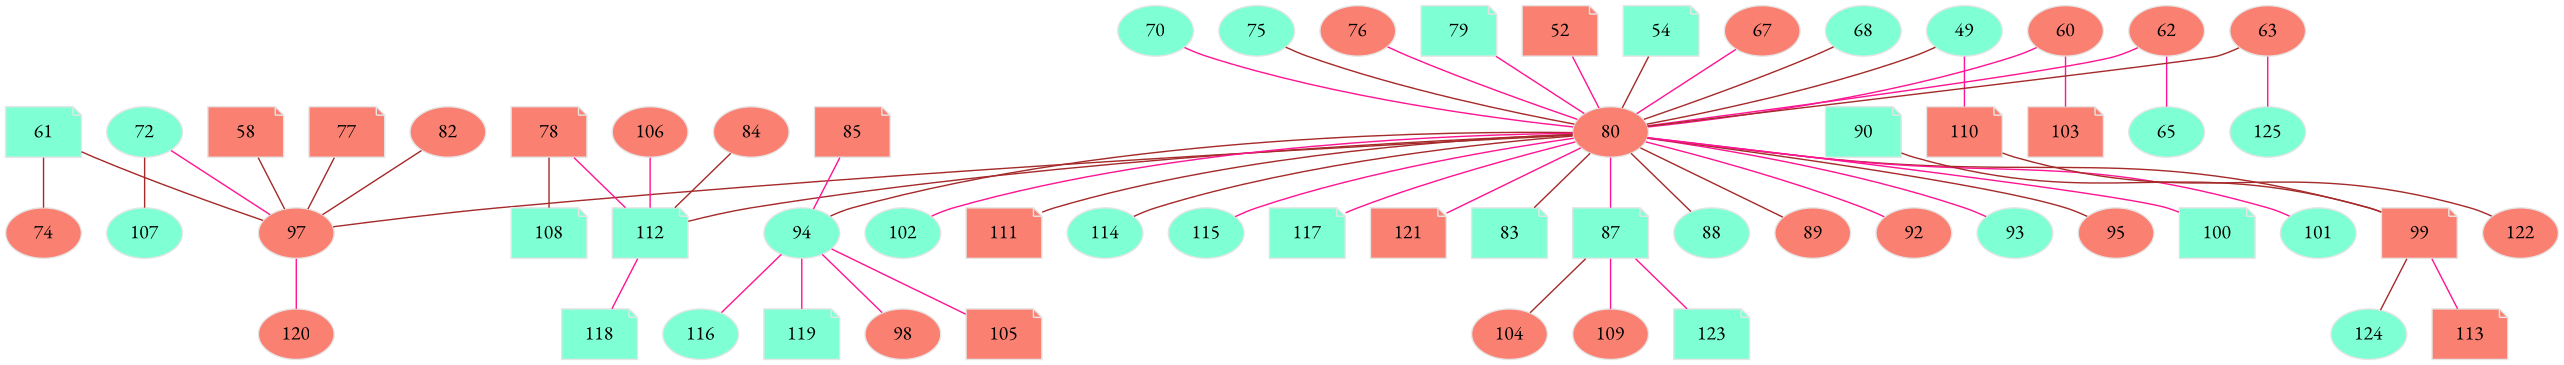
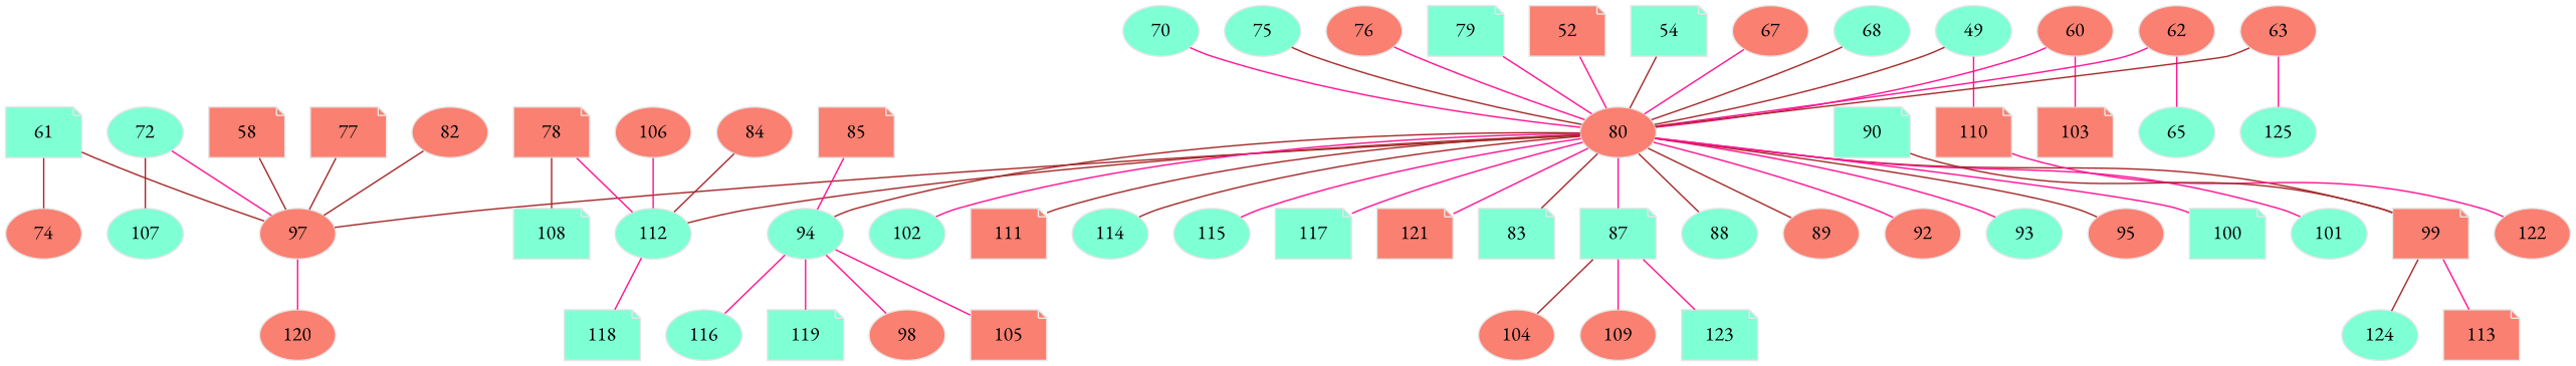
  graph {
    fontname="EB Garamond"
    node [color=gray90 fillcolor=salmon fontname="EB Garamond" shape=ellipse style=filled]
    edge [color=deeppink fontname="EB Garamond"]
    80 [super="+28+48+26+41+27+23+50+13+32+12+31+34+38+57+40+53+44"]
    97 [super="+47+55"]
-   112 [fillcolor=aquamarine shape=note super="+71"]
+   112 [fillcolor=aquamarine super="+71"]
    83 [fillcolor=aquamarine shape=note]
    87 [fillcolor=aquamarine shape=note super="+43+66"]
    88 [fillcolor=aquamarine]
    89
    92
    93 [fillcolor=aquamarine]
    94 [fillcolor=aquamarine super="+91+69+73"]
    95
    99 [shape=note super="+64+86"]
    100 [fillcolor=aquamarine shape=note]
    101 [fillcolor=aquamarine]
    102 [fillcolor=aquamarine]
    111 [shape=note]
    114 [fillcolor=aquamarine]
    115 [fillcolor=aquamarine]
    117 [fillcolor=aquamarine shape=note]
    121 [shape=note]
    49 [fillcolor=aquamarine]
    110 [shape=note]
    122
    52 [shape=note]
    54 [fillcolor=aquamarine shape=note]
    120
    58 [shape=note]
    60
    103 [shape=note]
    61 [fillcolor=aquamarine shape=note]
    74
    62
    65 [fillcolor=aquamarine]
    63
    125 [fillcolor=aquamarine]
    67
    68 [fillcolor=aquamarine]
    70 [fillcolor=aquamarine]
    72 [fillcolor=aquamarine super="+59"]
    107 [fillcolor=aquamarine]
    75 [fillcolor=aquamarine]
    76
    77 [shape=note]
    78 [shape=note]
    108 [fillcolor=aquamarine shape=note]
    118 [fillcolor=aquamarine shape=note]
    79 [fillcolor=aquamarine shape=note]
    104
    109
    123 [fillcolor=aquamarine shape=note]
    98
    105 [shape=note]
    116 [fillcolor=aquamarine]
    119 [fillcolor=aquamarine shape=note]
    113 [shape=note]
    124 [fillcolor=aquamarine]
    82
    84
    85 [shape=note]
    90 [fillcolor=aquamarine shape=note]
    106
    80 -- 97 [color=brown]
    80 -- 112 [color=brown]
    80 -- 83 [color=brown]
    80 -- 87
    80 -- 88 [color=brown]
    80 -- 89 [color=brown]
    80 -- 92
    80 -- 93
    80 -- 94 [color=brown]
    80 -- 95 [color=brown]
    80 -- 99 [color=brown]
    80 -- 100
    80 -- 101
    80 -- 102
    80 -- 111 [color=brown]
    80 -- 114 [color=brown]
    80 -- 115
    80 -- 117
    80 -- 121
    97 -- 120
    112 -- 118
    87 -- 104 [color=brown]
    87 -- 109
    87 -- 123
    94 -- 98
    94 -- 105
    94 -- 116
    94 -- 119
    99 -- 113
    99 -- 124 [color=brown]
    49 -- 80 [color=brown]
    49 -- 110
-   110 -- 122 [color=brown]
+   110 -- 122
    52 -- 80
    54 -- 80 [color=brown]
    58 -- 97 [color=brown]
    60 -- 80
    60 -- 103
    61 -- 97 [color=brown]
    61 -- 74 [color=brown]
    62 -- 80
    62 -- 65
    63 -- 80 [color=brown]
    63 -- 125
    67 -- 80
    68 -- 80 [color=brown]
    70 -- 80
    72 -- 97
    72 -- 107 [color=brown]
    75 -- 80 [color=brown]
    76 -- 80
    77 -- 97 [color=brown]
    78 -- 112
    78 -- 108 [color=brown]
    79 -- 80
    82 -- 97 [color=brown]
    84 -- 112 [color=brown]
    85 -- 94
    90 -- 99 [color=brown]
    106 -- 112
  }
